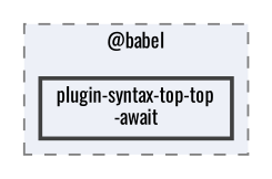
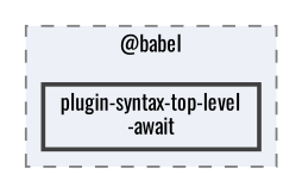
  digraph {
    compound=true
    rankdir=LR
    fontname=Oswald
-   n1 [color=grey25 fillcolor="#edf0f7" fontname=Oswald fontsize=10 height=0.2 label="plugin-syntax-top-top\l-await" shape=box style="filled,bold" width=0.4]
+   n1 [color=grey25 fillcolor="#edf0f7" fontname=Oswald fontsize=10 height=0.2 label="plugin-syntax-top-level\l-await" shape=box style="filled,bold" width=0.4]
    subgraph cluster_1 {
      bgcolor="#edf0f7"
      fontsize=10
      label="@babel"
      pencolor=grey50
      style="filled,dashed"
      n1
    }
  }
